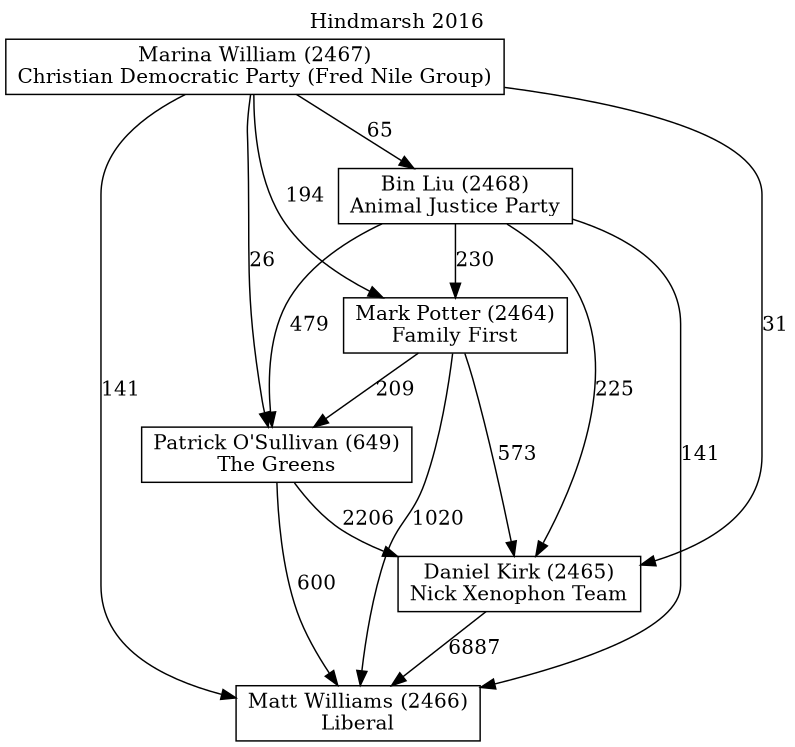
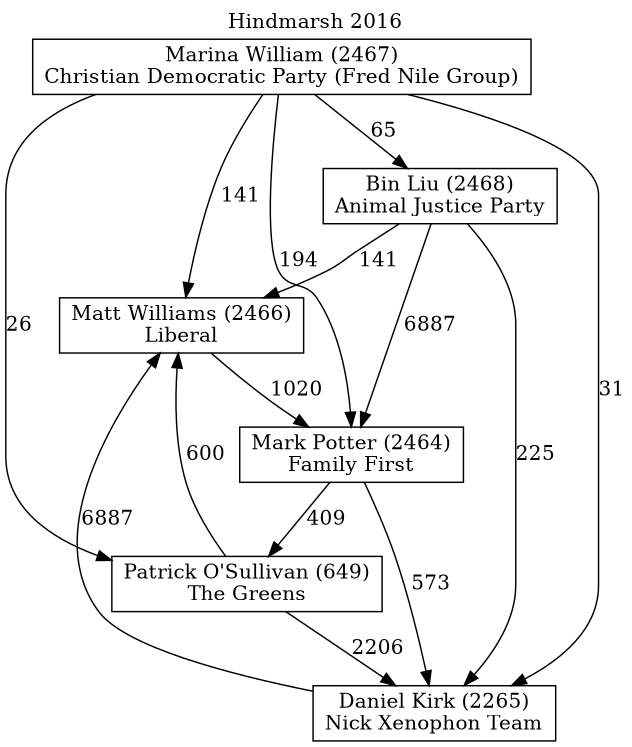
  digraph {
    label="Hindmarsh 2016"
    labelloc=t
    mclimit=10
    node [shape=box]
    n1 [label="Matt Williams (2466)\nLiberal"]
-   n2 [label="Daniel Kirk (2465)\nNick Xenophon Team"]
+   n2 [label="Daniel Kirk (2265)\nNick Xenophon Team"]
    n3 [label="Patrick O'Sullivan (649)\nThe Greens"]
    n4 [label="Mark Potter (2464)\nFamily First"]
    n5 [label="Bin Liu (2468)\nAnimal Justice Party"]
    n6 [label="Marina William (2467)\nChristian Democratic Party (Fred Nile Group)"]
    n2 -> n1 [label=6887]
    n3 -> n1 [label=600]
    n3 -> n2 [label=2206]
-   n4 -> n1 [label=1020]
+   n1 -> n4 [label=1020]
    n4 -> n2 [label=573]
-   n4 -> n3 [label=209]
+   n4 -> n3 [label=409]
    n5 -> n1 [label=141]
    n5 -> n2 [label=225]
-   n5 -> n3 [label=479]
-   n5 -> n4 [label=230]
+   n5 -> n4 [label=6887]
    n6 -> n1 [label=141]
    n6 -> n2 [label=31]
    n6 -> n3 [label=26]
    n6 -> n4 [label=194]
    n6 -> n5 [label=65]
  }
